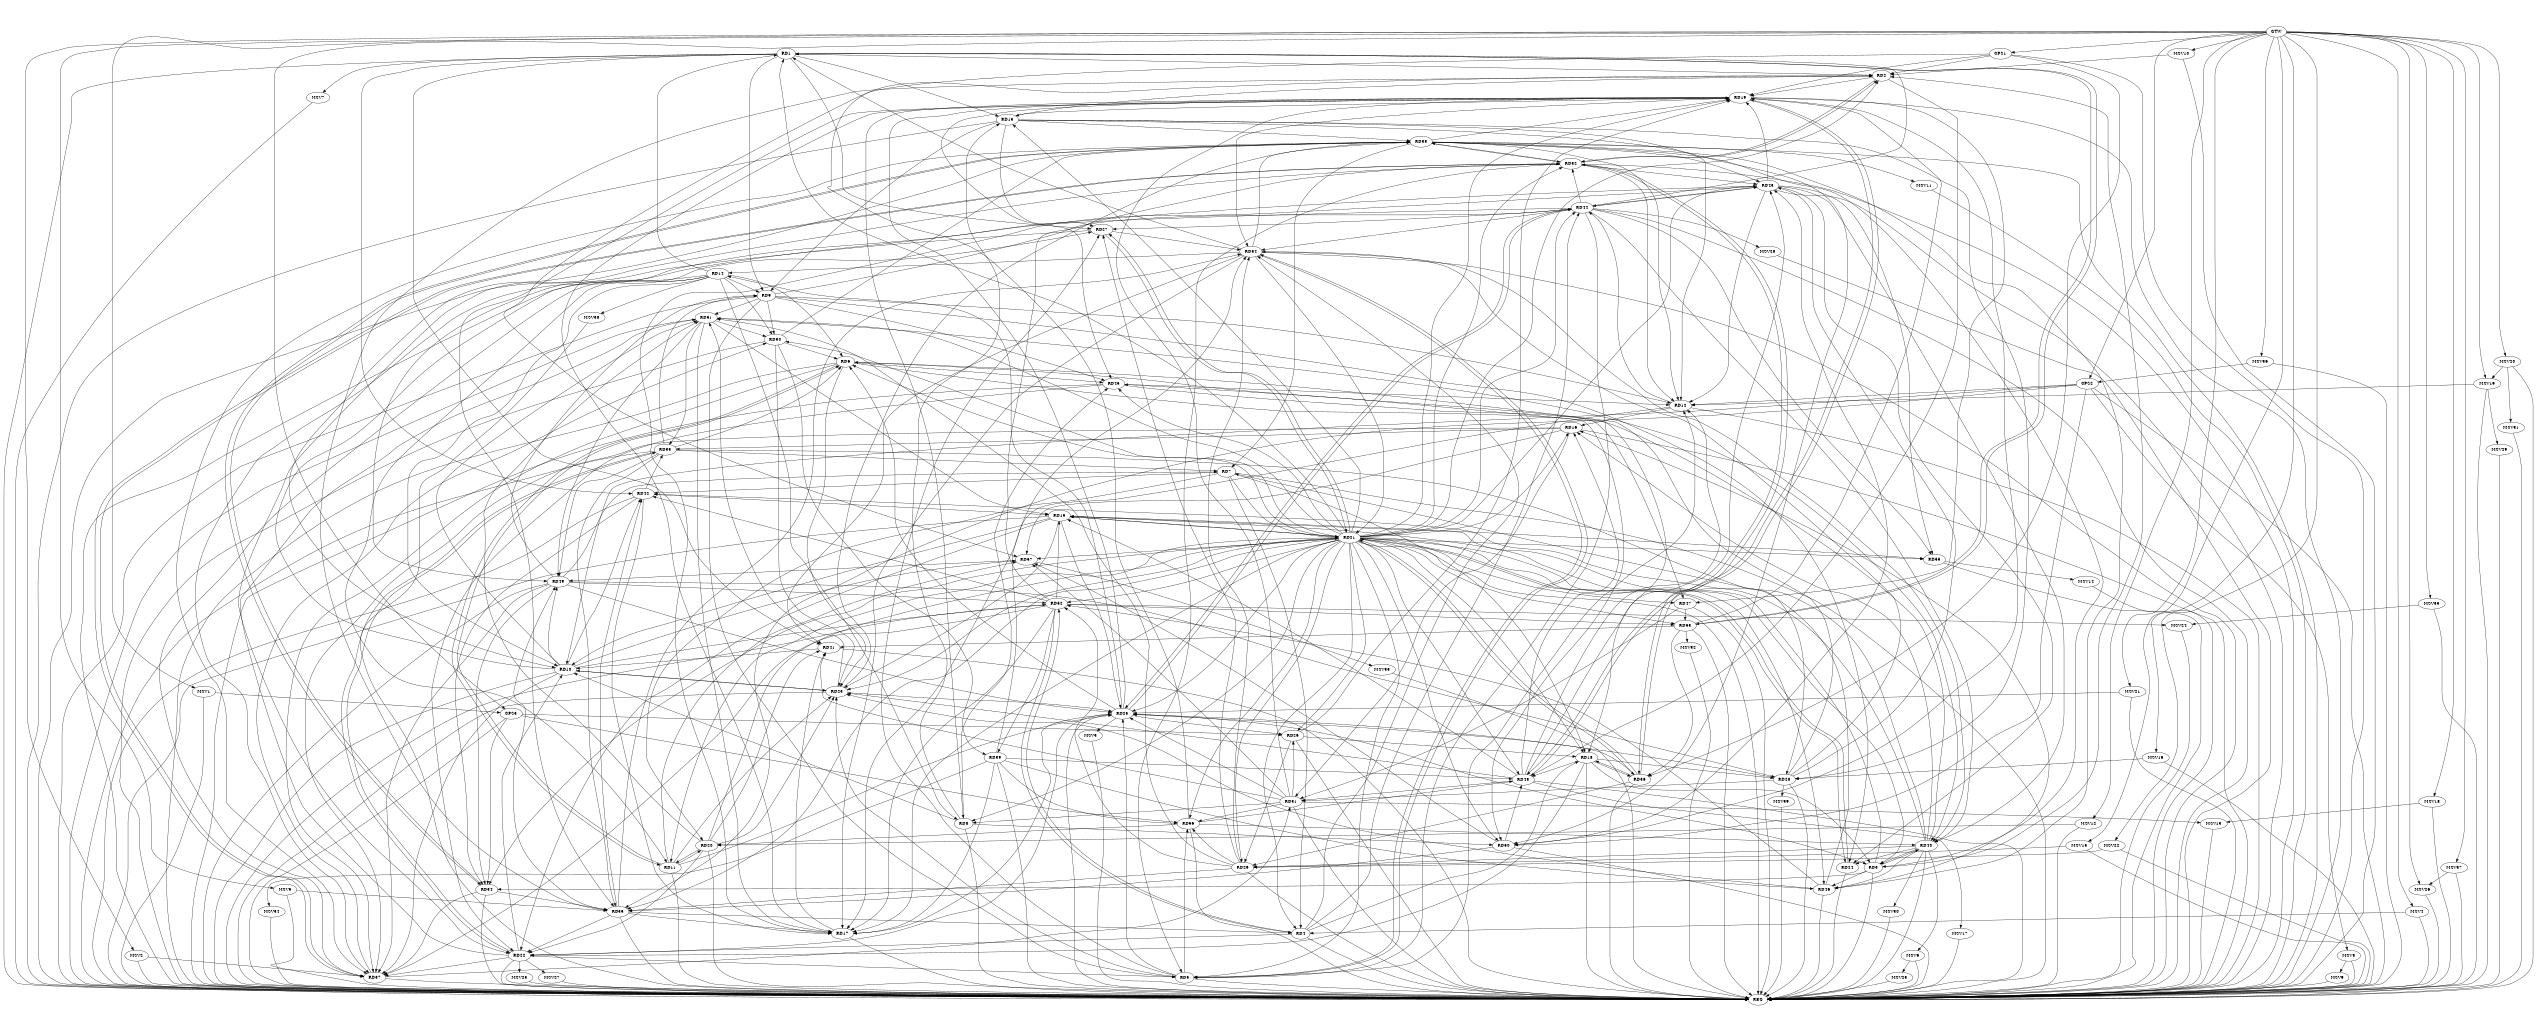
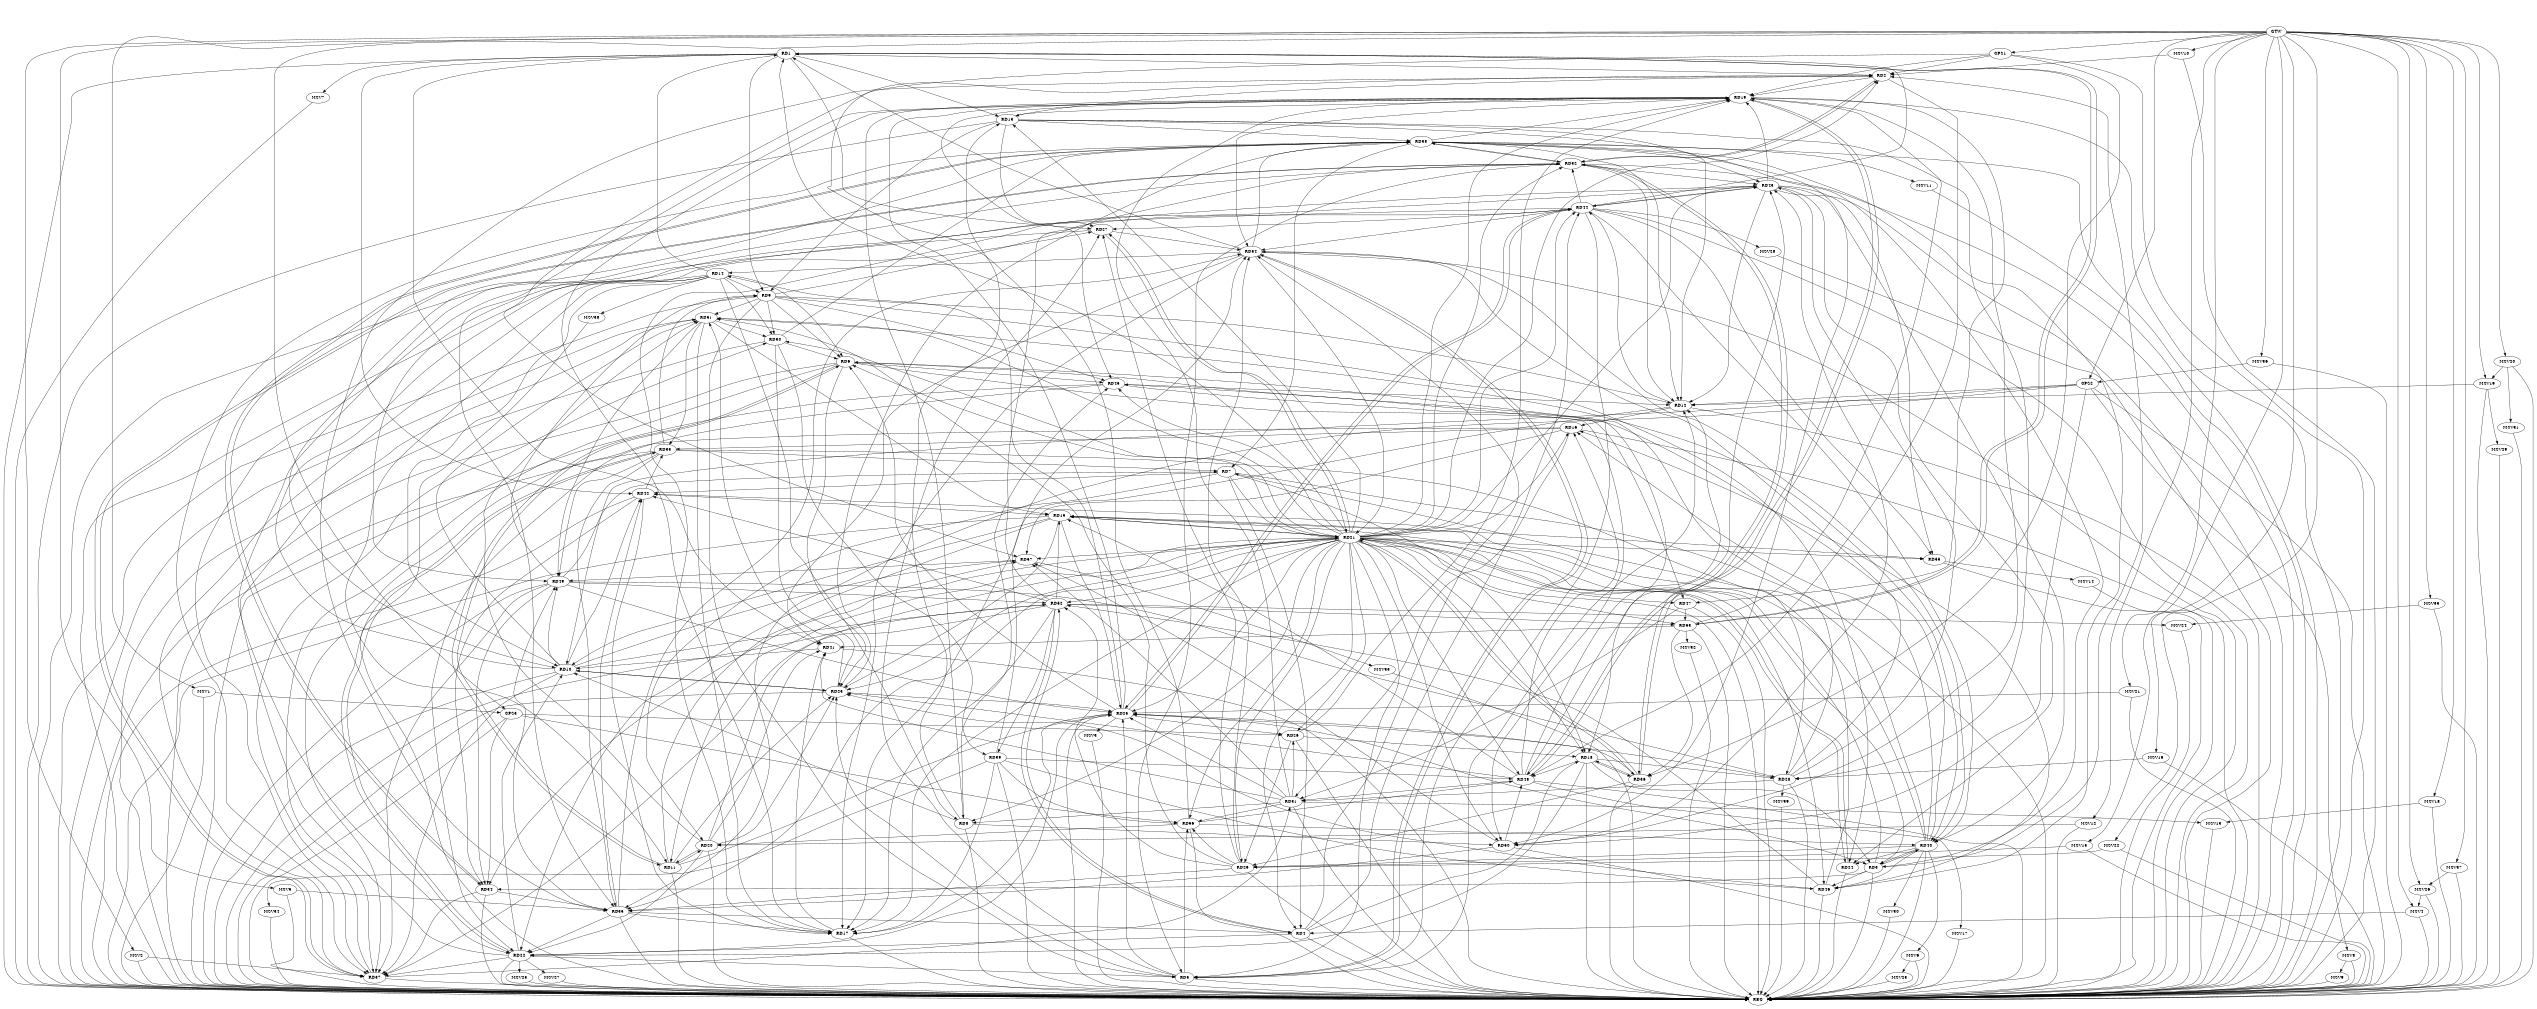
  strict digraph {
    n1 [label=RD1]
    n2 [label=RD2]
    n3 [label=RD9]
    n4 [label=RD13]
    n5 [label=RD27]
    n6 [label=RD41]
    n7 [label=RD42]
    n8 [label=RD53]
    n9 [label=REG]
    n10 [label=MSV7]
    n11 [label=RD19]
    n12 [label=RD32]
    n13 [label=RD35]
    n14 [label=RD48]
    n15 [label=RD44]
    n16 [label=RD5]
    n17 [label=RD12]
    n18 [label=RD6]
    n19 [label=RD45]
    n20 [label=RD24]
    n21 [label=RD30]
    n22 [label=RD51]
    n23 [label=RD50]
    n24 [label=RD28]
    n25 [label=RD38]
    n26 [label=RD54]
    n27 [label=RD21]
    n28 [label=RD10]
    n29 [label=RD15]
    n30 [label=RD34]
    n31 [label=RD17]
    n32 [label=RD33]
    n33 [label=RD36]
    n34 [label=MSV32]
    n35 [label=RD8]
    n36 [label=RD47]
    n37 [label=RD22]
    n38 [label=RD37]
    n39 [label=RD43]
    n40 [label=RD4]
    n41 [label=RD49]
    n42 [label=RD23]
    n43 [label=RD16]
    n44 [label=RD31]
    n45 [label=MSV17]
    n46 [label=RD3]
    n47 [label=RD40]
    n48 [label=RD46]
    n49 [label=RD25]
    n50 [label=RD55]
    n51 [label=RD7]
    n52 [label=RD29]
    n53 [label=MSV6]
    n54 [label=MSV30]
    n55 [label=RD52]
    n56 [label=RD18]
    n57 [label=MSV25]
    n58 [label=MSV27]
    n59 [label=MSV28]
    n60 [label=RD39]
    n61 [label=MSV24]
    n62 [label=RD14]
    n63 [label=RD56]
    n64 [label=RD26]
    n65 [label=MSV3]
    n66 [label=RD20]
    n67 [label=RD11]
    n68 [label=RD57]
    n69 [label=MSV33]
    n70 [label=MSV39]
    n71 [label=MSV11]
    n72 [label=MSV38]
    n73 [label=MSV14]
    n74 [label=MSV13]
    n75 [label=MSV34]
    n76 [label=MSV23]
    n77 [label=CPS1]
    n78 [label=CPS2]
    n79 [label=MSV8]
    n80 [label=MSV9]
    n81 [label=CPS3]
    n82 [label=GTW]
    n83 [label=MSV1]
    n84 [label=MSV2]
    n85 [label=MSV4]
    n86 [label=MSV5]
    n87 [label=MSV10]
    n88 [label=MSV12]
    n89 [label=MSV15]
    n90 [label=MSV16]
    n91 [label=MSV18]
    n92 [label=MSV19]
    n93 [label=MSV20]
    n94 [label=MSV21]
    n95 [label=MSV22]
    n96 [label=MSV26]
    n97 [label=MSV35]
    n98 [label=MSV36]
    n99 [label=MSV37]
    n100 [label=MSV29]
    n101 [label=MSV31]
    n1 -> n2
    n1 -> n3
    n1 -> n4
    n1 -> n5
    n1 -> n6
    n1 -> n7
    n1 -> n8
    n1 -> n9
    n1 -> n10
    n2 -> n11
    n2 -> n12
    n2 -> n13
    n2 -> n14
    n3 -> n9
    n3 -> n15
    n3 -> n16
    n3 -> n17
-   n32 -> n18
+   n3 -> n18
    n3 -> n19
    n3 -> n20
    n3 -> n21
    n3 -> n22
    n4 -> n2
    n4 -> n3
    n4 -> n5
    n4 -> n9
    n4 -> n17
    n4 -> n23
    n4 -> n24
    n4 -> n25
    n5 -> n9
    n5 -> n26
    n5 -> n27
    n6 -> n9
    n6 -> n28
    n7 -> n9
    n7 -> n29
    n7 -> n30
    n7 -> n31
    n7 -> n32
    n8 -> n1
    n8 -> n6
    n8 -> n9
    n8 -> n11
    n8 -> n33
    n8 -> n34
    n10 -> n9
    n11 -> n4
    n11 -> n9
    n11 -> n13
    n11 -> n14
    n11 -> n19
    n11 -> n23
    n11 -> n26
    n11 -> n31
    n11 -> n35
    n11 -> n36
    n12 -> n2
    n12 -> n9
    n12 -> n16
    n12 -> n17
    n12 -> n25
    n12 -> n33
    n12 -> n37
    n12 -> n38
    n12 -> n39
    n13 -> n7
    n13 -> n9
    n13 -> n26
    n13 -> n31
    n13 -> n37
    n13 -> n40
    n13 -> n41
    n14 -> n9
    n14 -> n11
    n14 -> n17
    n14 -> n29
    n14 -> n39
    n14 -> n42
    n14 -> n43
    n14 -> n44
    n14 -> n45
    n15 -> n1
    n15 -> n5
    n15 -> n9
    n15 -> n12
    n15 -> n16
    n15 -> n26
    n15 -> n38
    n15 -> n39
    n15 -> n47
    n15 -> n49
    n15 -> n50
    n15 -> n59
    n16 -> n5
    n16 -> n9
    n16 -> n17
    n16 -> n26
    n16 -> n42
    n16 -> n49
    n16 -> n63
    n17 -> n9
    n17 -> n15
    n17 -> n31
    n17 -> n43
    n18 -> n9
    n18 -> n19
    n18 -> n23
    n18 -> n38
    n18 -> n42
    n18 -> n56
    n18 -> n67
    n19 -> n9
    n19 -> n17
    n19 -> n36
    n19 -> n37
    n20 -> n9
    n20 -> n27
    n21 -> n9
    n21 -> n18
    n21 -> n25
    n21 -> n42
    n21 -> n60
    n22 -> n9
    n22 -> n21
    n22 -> n29
    n22 -> n31
    n22 -> n32
    n22 -> n41
    n22 -> n47
    n23 -> n9
    n23 -> n13
    n23 -> n14
    n23 -> n39
    n23 -> n68
    n24 -> n9
    n24 -> n18
    n24 -> n26
    n24 -> n39
    n24 -> n44
    n24 -> n49
    n24 -> n70
    n25 -> n9
    n25 -> n11
    n25 -> n12
    n25 -> n17
    n25 -> n28
    n25 -> n30
    n25 -> n38
    n25 -> n39
    n25 -> n46
    n25 -> n48
    n25 -> n51
    n25 -> n71
    n26 -> n1
    n26 -> n6
    n26 -> n9
    n26 -> n16
    n26 -> n25
    n26 -> n27
    n26 -> n31
    n26 -> n47
    n26 -> n62
    n27 -> n1
    n27 -> n2
    n27 -> n4
    n27 -> n5
    n27 -> n8
    n27 -> n9
    n27 -> n11
    n27 -> n12
    n27 -> n13
    n27 -> n14
    n27 -> n15
    n27 -> n16
    n27 -> n18
    n27 -> n19
    n27 -> n20
    n27 -> n21
    n27 -> n22
    n27 -> n23
    n27 -> n29
    n27 -> n30
    n27 -> n31
    n27 -> n33
    n27 -> n35
    n27 -> n36
    n27 -> n39
    n27 -> n40
    n27 -> n42
    n27 -> n43
    n27 -> n46
    n27 -> n48
    n27 -> n49
    n27 -> n50
    n27 -> n52
    n27 -> n55
    n27 -> n56
    n27 -> n63
    n27 -> n64
    n27 -> n67
    n27 -> n68
    n28 -> n5
    n28 -> n7
    n28 -> n9
    n28 -> n22
    n28 -> n38
    n28 -> n41
    n28 -> n42
    n28 -> n55
    n28 -> n68
    n29 -> n9
    n29 -> n27
    n29 -> n28
    n29 -> n37
    n29 -> n42
    n29 -> n49
    n29 -> n50
    n30 -> n9
    n30 -> n13
    n30 -> n25
    n30 -> n38
    n31 -> n6
    n31 -> n9
    n32 -> n3
    n32 -> n9
    n32 -> n13
    n32 -> n24
    n32 -> n37
    n32 -> n41
    n32 -> n51
    n33 -> n9
    n33 -> n12
    n33 -> n27
    n33 -> n49
    n33 -> n52
    n33 -> n56
    n34 -> n9
    n35 -> n4
    n35 -> n9
    n35 -> n19
    n35 -> n23
    n35 -> n28
    n36 -> n8
    n36 -> n9
    n36 -> n44
    n37 -> n9
    n37 -> n16
    n37 -> n22
    n37 -> n28
    n37 -> n32
    n37 -> n38
    n37 -> n49
    n37 -> n57
    n37 -> n58
    n38 -> n9
    n38 -> n12
    n38 -> n21
    n38 -> n44
    n39 -> n9
    n39 -> n11
    n39 -> n15
    n39 -> n17
    n39 -> n20
    n39 -> n31
    n39 -> n41
    n39 -> n47
    n39 -> n50
    n40 -> n9
    n40 -> n15
    n40 -> n26
    n40 -> n37
    n40 -> n55
    n40 -> n56
    n41 -> n3
    n41 -> n9
    n41 -> n24
    n41 -> n30
    n41 -> n38
    n41 -> n49
    n41 -> n51
    n41 -> n55
    n42 -> n9
    n42 -> n12
    n42 -> n22
    n42 -> n28
    n42 -> n49
    n43 -> n9
    n43 -> n32
    n43 -> n38
    n43 -> n44
    n43 -> n68
    n44 -> n6
    n44 -> n9
    n44 -> n11
    n44 -> n35
    n44 -> n49
    n44 -> n63
    n44 -> n64
    n44 -> n68
    n44 -> n74
    n45 -> n9
    n46 -> n2
    n46 -> n9
    n46 -> n29
    n46 -> n30
    n46 -> n47
    n46 -> n48
    n47 -> n9
    n47 -> n19
    n47 -> n20
    n47 -> n29
    n47 -> n43
    n47 -> n46
    n47 -> n48
    n47 -> n51
    n47 -> n52
    n47 -> n53
    n47 -> n54
    n48 -> n7
    n48 -> n9
    n48 -> n42
    n48 -> n43
    n48 -> n55
    n49 -> n9
    n49 -> n11
    n49 -> n15
    n49 -> n18
    n49 -> n31
    n49 -> n46
    n49 -> n62
    n49 -> n64
    n49 -> n65
    n50 -> n9
    n50 -> n73
    n51 -> n7
    n51 -> n9
    n51 -> n27
    n51 -> n40
    n51 -> n56
    n51 -> n66
    n52 -> n5
    n52 -> n9
    n52 -> n13
    n52 -> n22
    n52 -> n26
    n52 -> n55
    n52 -> n63
    n53 -> n9
    n53 -> n76
    n54 -> n9
    n55 -> n7
    n55 -> n8
    n55 -> n9
    n55 -> n25
    n55 -> n29
    n55 -> n31
    n55 -> n38
    n55 -> n40
    n55 -> n60
    n55 -> n61
    n56 -> n9
    n56 -> n14
    n56 -> n24
    n56 -> n33
    n56 -> n37
    n56 -> n46
    n57 -> n9
    n58 -> n9
    n59 -> n9
    n60 -> n9
    n60 -> n14
    n60 -> n26
    n60 -> n31
    n60 -> n48
    n60 -> n63
    n60 -> n75
    n61 -> n9
    n62 -> n1
    n62 -> n3
    n62 -> n9
    n62 -> n18
    n62 -> n21
    n62 -> n28
    n62 -> n35
    n62 -> n38
    n62 -> n67
    n62 -> n72
    n63 -> n2
    n63 -> n9
    n63 -> n14
    n63 -> n47
    n63 -> n66
    n64 -> n9
    n64 -> n11
    n64 -> n52
    n64 -> n56
    n65 -> n9
    n66 -> n6
    n66 -> n9
    n66 -> n22
    n66 -> n27
    n66 -> n37
    n66 -> n42
    n66 -> n67
    n67 -> n9
    n67 -> n18
    n67 -> n42
    n67 -> n49
    n67 -> n66
    n67 -> n68
    n68 -> n41
    n68 -> n69
    n69 -> n9
    n70 -> n9
    n71 -> n9
    n72 -> n9
    n73 -> n9
    n74 -> n9
    n75 -> n9
    n76 -> n9
    n77 -> n2
    n77 -> n9
    n77 -> n11
    n77 -> n33
    n77 -> n68
    n78 -> n9
    n78 -> n13
    n78 -> n17
    n78 -> n23
    n78 -> n28
    n78 -> n79
    n79 -> n9
    n79 -> n80
    n80 -> n9
    n81 -> n9
    n81 -> n30
    n81 -> n63
    n81 -> n64
    n82 -> n77
    n82 -> n78
    n82 -> n81
    n82 -> n83
    n82 -> n84
    n82 -> n85
    n82 -> n86
    n82 -> n87
    n82 -> n88
    n82 -> n89
    n82 -> n90
    n82 -> n91
    n82 -> n92
    n82 -> n93
    n82 -> n94
    n82 -> n95
    n82 -> n96
    n82 -> n97
    n82 -> n98
    n82 -> n99
    n83 -> n9
    n83 -> n81
    n84 -> n9
    n84 -> n38
    n85 -> n9
    n85 -> n40
    n86 -> n9
    n86 -> n13
    n87 -> n2
    n87 -> n9
    n88 -> n9
    n88 -> n66
    n89 -> n9
    n89 -> n52
    n90 -> n9
    n90 -> n24
    n91 -> n9
    n91 -> n74
    n92 -> n9
    n92 -> n17
    n92 -> n100
    n93 -> n9
    n93 -> n92
    n93 -> n101
    n94 -> n9
    n94 -> n49
    n95 -> n9
    n95 -> n52
    n96 -> n9
+   n96 -> n85
    n97 -> n9
    n97 -> n61
    n98 -> n9
    n98 -> n78
    n99 -> n9
    n99 -> n96
    n100 -> n9
    n101 -> n9
  }
